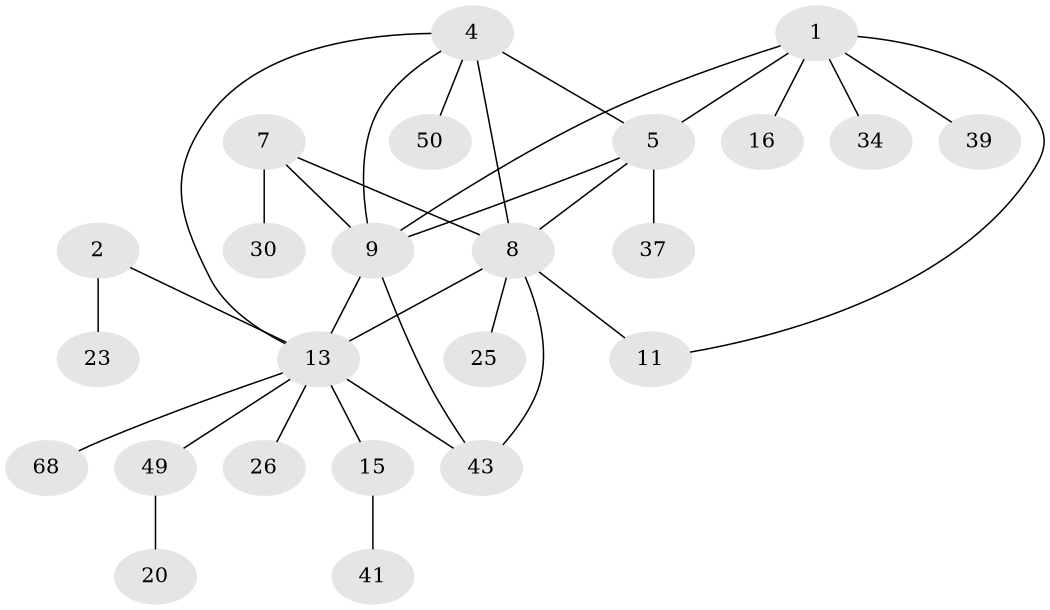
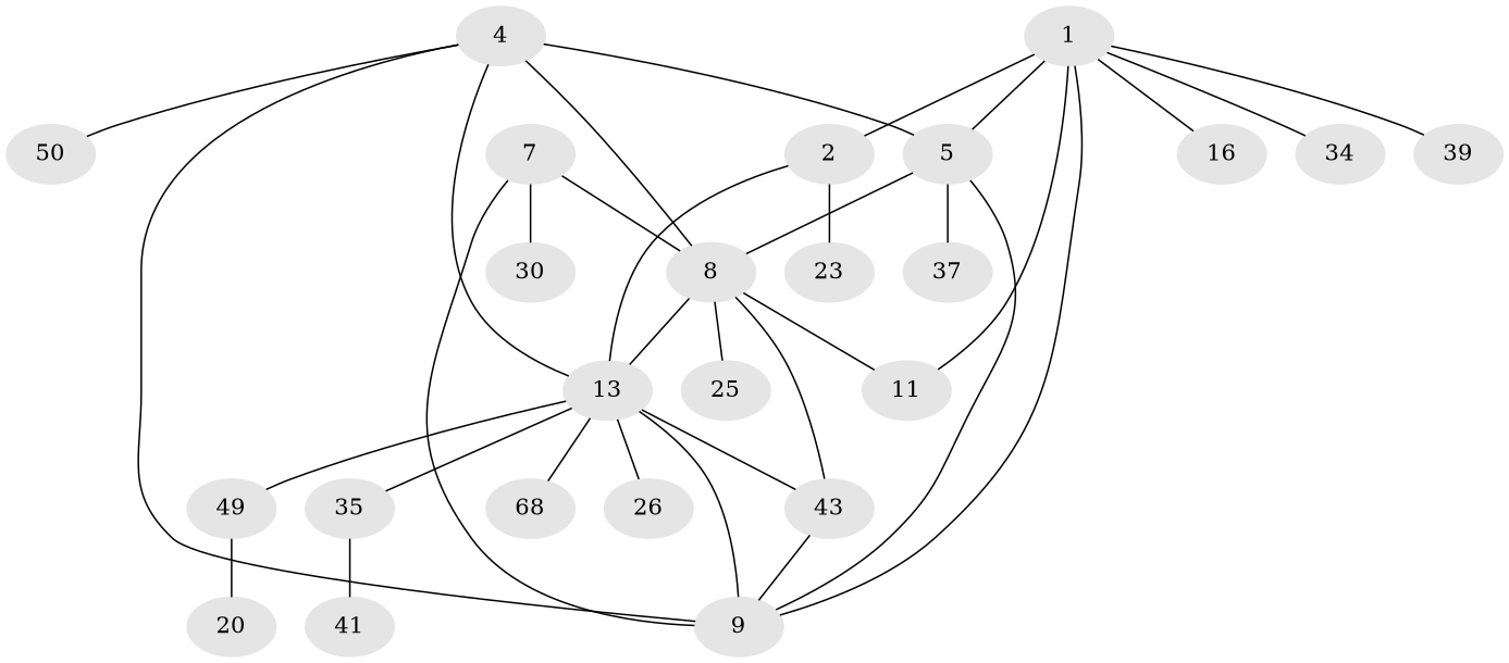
  graph {
    node [color=gray90 style=filled]
    1 [super="+3"]
    2 [super="+33"]
    5 [super="+6+40"]
    9
    11 [super="+35+28+45+52"]
    16
    34
    39 [super="+44"]
    13 [super="+14+36"]
    23
    8 [super="+24+58+10+27"]
    37
    43
-   15
+   15 [label=35]
    n15 [label=68]
    n16 [label=49]
    26
    4 [super="+29+56"]
    50
    25 [super="+31+38"]
    7
    30
    41
    20 [super="+42+59"]
+   1 -- 2 [weight=2]
    1 -- 5
    1 -- 9
    1 -- 11
    1 -- 16
    1 -- 34
    1 -- 39
    2 -- 13
    2 -- 23
    5 -- 9
    5 -- 8
    5 -- 37
    9 -- 13 [weight=2]
    13 -- 43
    13 -- 15 [weight=2]
    13 -- n15
    13 -- n16
    13 -- 26
    8 -- 11 [weight=2]
    8 -- 13 [weight=2]
    8 -- 43
    8 -- 25
    43 -- 9
    15 -- 41
    n16 -- 20
    4 -- 5 [weight=2]
    4 -- 9
    4 -- 13
    4 -- 8
    4 -- 50
    7 -- 9
    7 -- 8
    7 -- 30
  }
